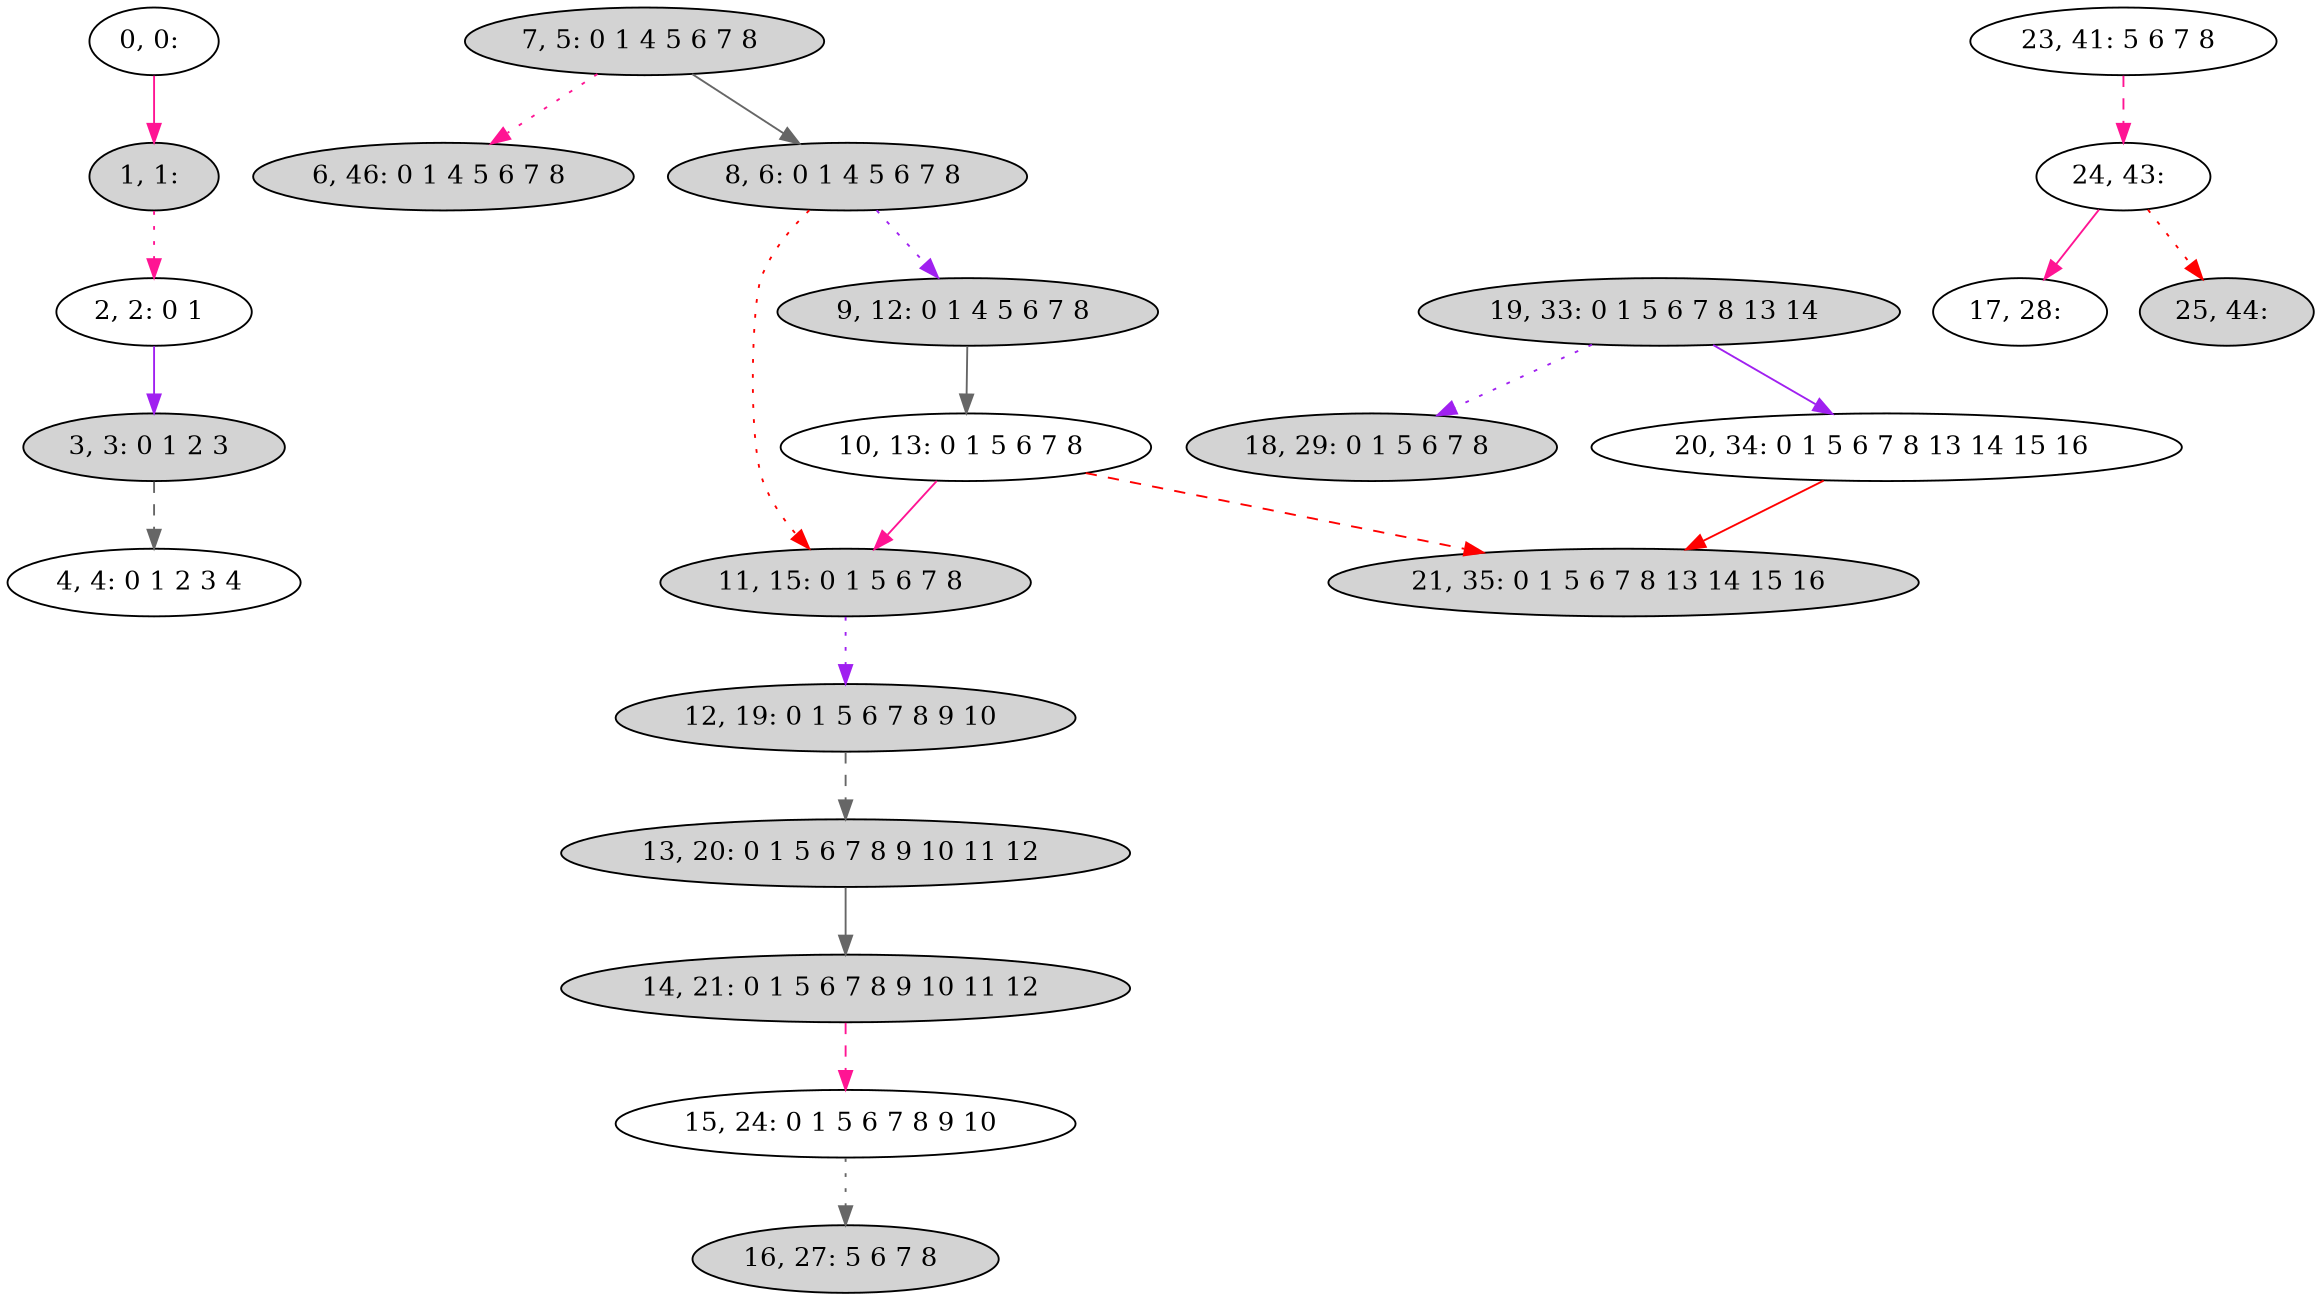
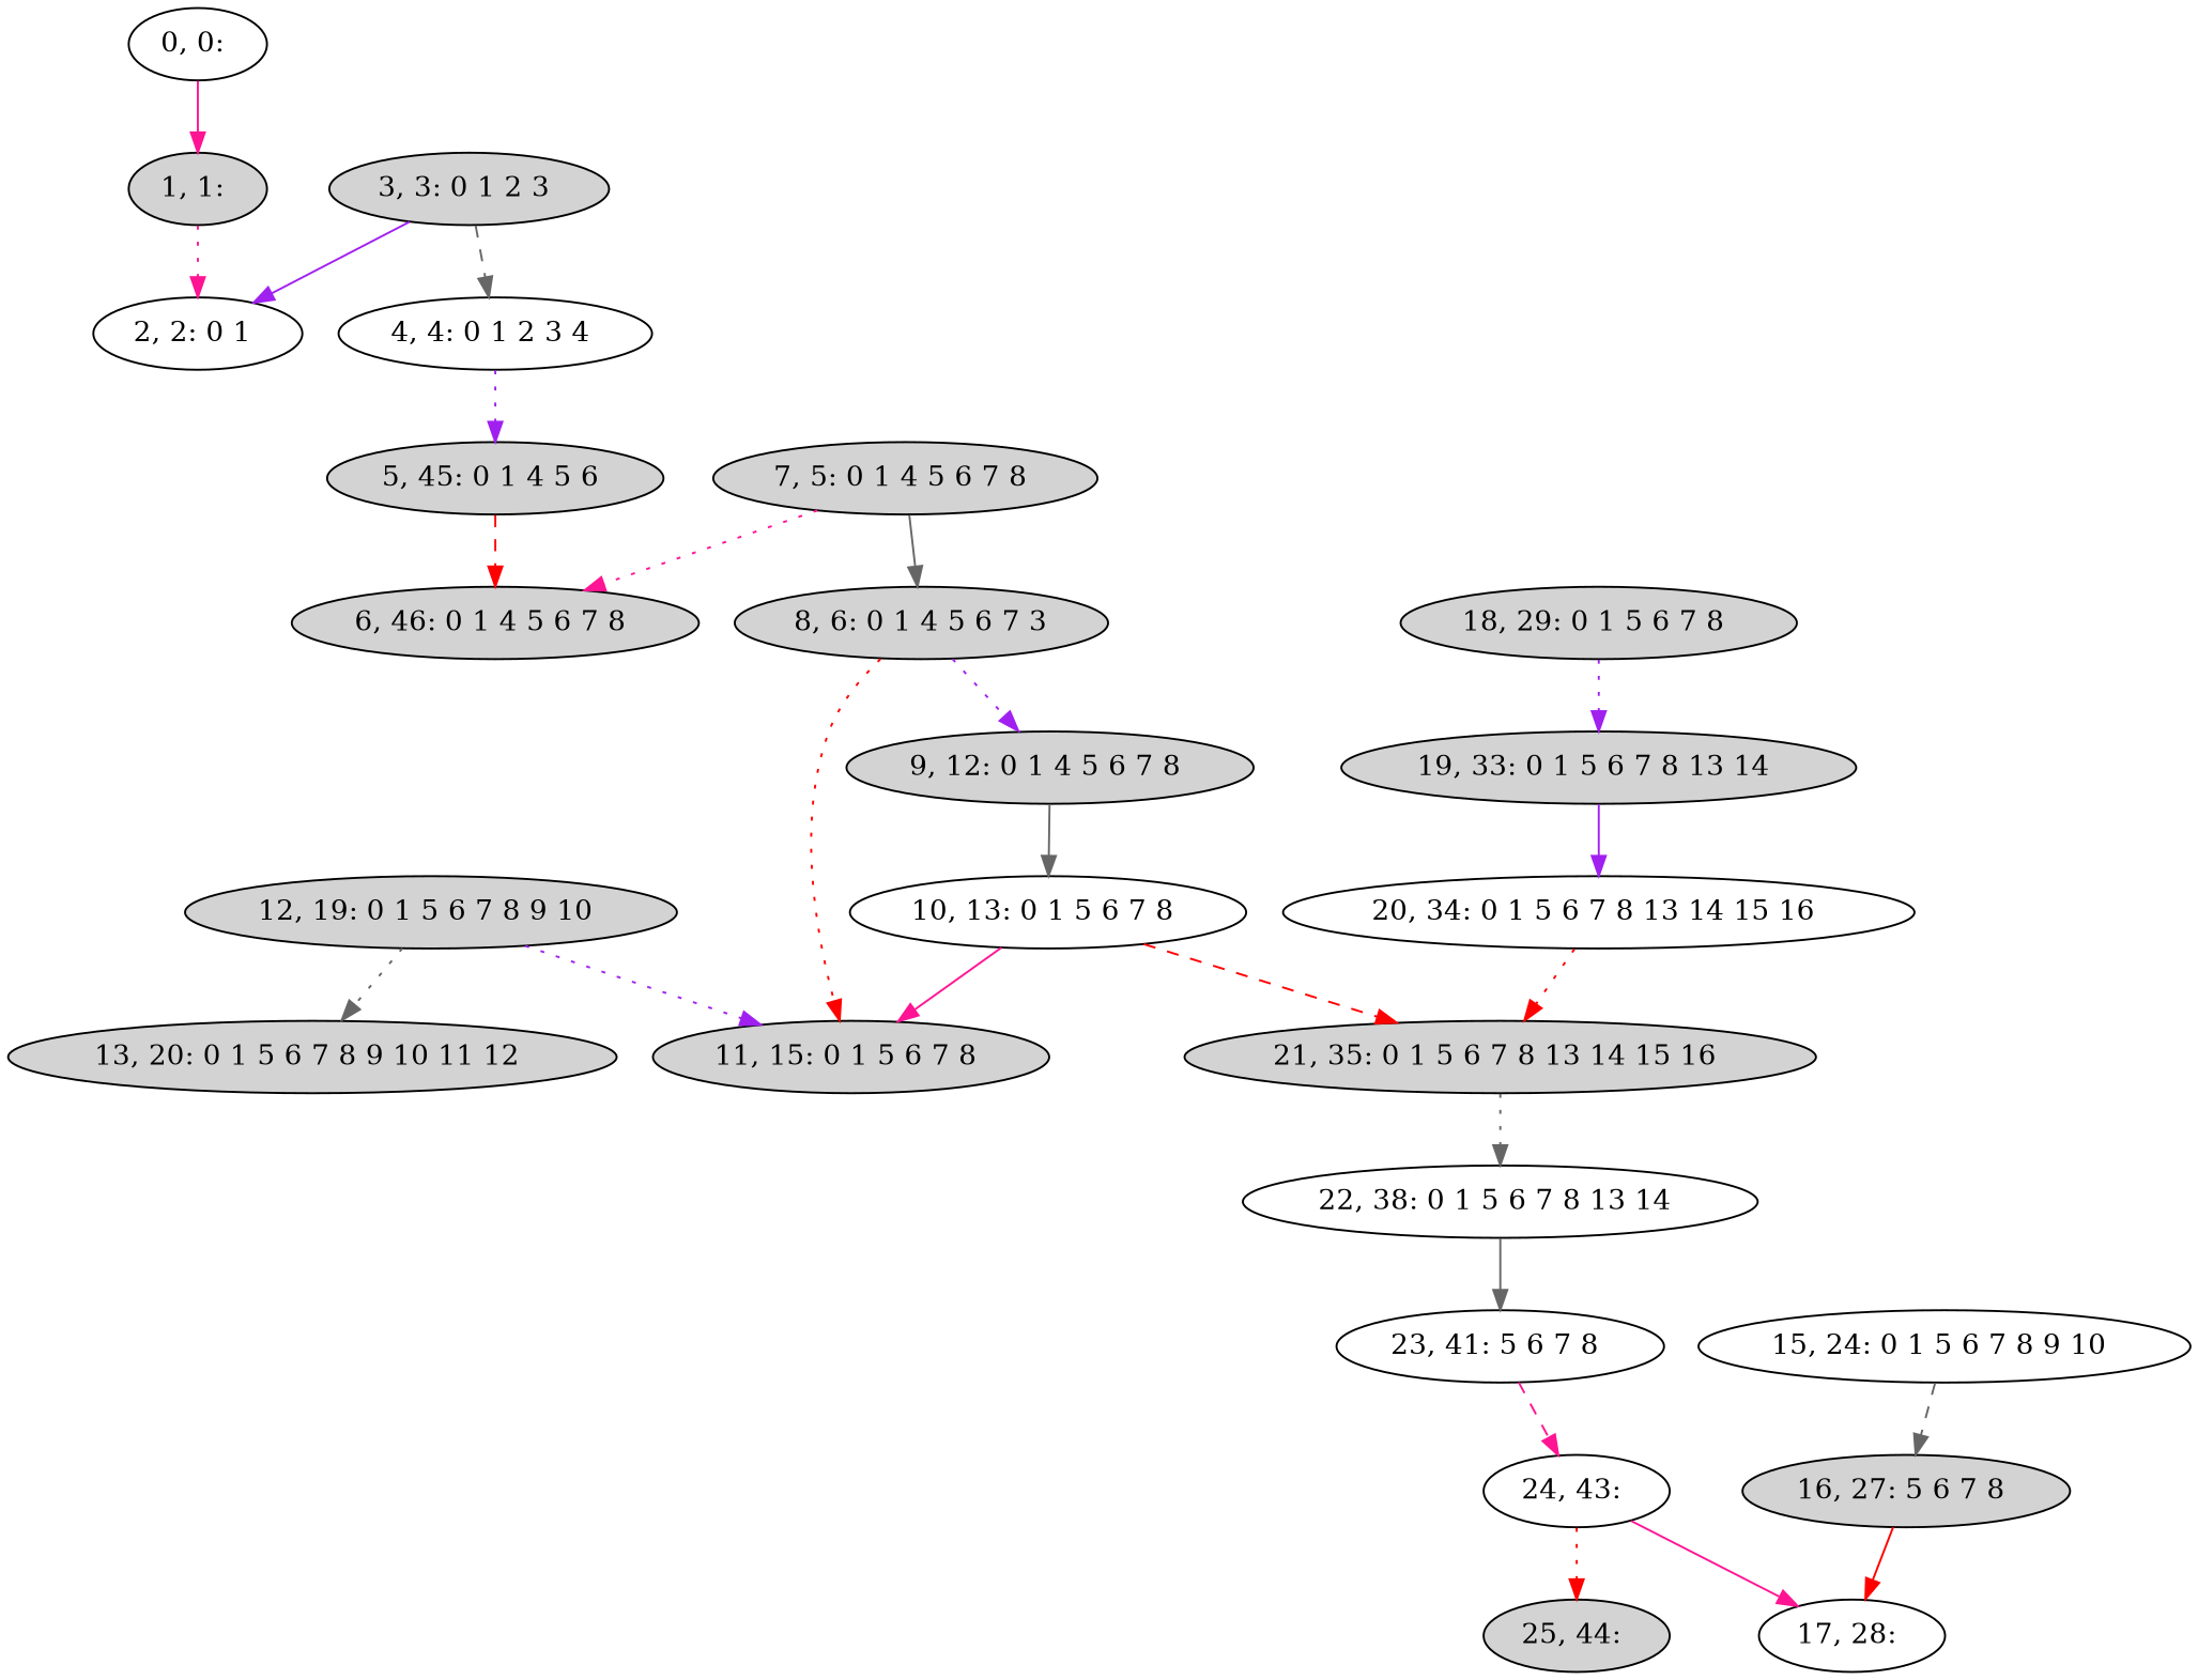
  digraph {
    node [fillcolor=lightgrey style=filled]
    edge [color=gray40 style=dotted]
    n1 [fillcolor=white label="0, 0: "]
    n2 [label="1, 1: "]
    n3 [fillcolor=white label="2, 2: 0 1 "]
    n4 [label="3, 3: 0 1 2 3 "]
    n5 [fillcolor=white label="4, 4: 0 1 2 3 4 "]
+   n6 [label="5, 45: 0 1 4 5 6 "]
    n7 [label="6, 46: 0 1 4 5 6 7 8 "]
    n8 [label="7, 5: 0 1 4 5 6 7 8 "]
-   n9 [label="8, 6: 0 1 4 5 6 7 8 "]
+   n9 [label="8, 6: 0 1 4 5 6 7 3"]
    n10 [label="9, 12: 0 1 4 5 6 7 8 "]
    n11 [label="11, 15: 0 1 5 6 7 8 "]
    n12 [fillcolor=white label="10, 13: 0 1 5 6 7 8 "]
    n13 [label="12, 19: 0 1 5 6 7 8 9 10 "]
    n14 [label="21, 35: 0 1 5 6 7 8 13 14 15 16 "]
    n15 [label="18, 29: 0 1 5 6 7 8 "]
    n16 [label="19, 33: 0 1 5 6 7 8 13 14 "]
    n17 [label="13, 20: 0 1 5 6 7 8 9 10 11 12 "]
-   n18 [label="14, 21: 0 1 5 6 7 8 9 10 11 12 "]
    n19 [fillcolor=white label="15, 24: 0 1 5 6 7 8 9 10 "]
    n20 [label="16, 27: 5 6 7 8 "]
    n21 [fillcolor=white label="17, 28: "]
    n22 [fillcolor=white label="24, 43: "]
    n23 [label="25, 44: "]
    n24 [fillcolor=white label="20, 34: 0 1 5 6 7 8 13 14 15 16 "]
+   n25 [fillcolor=white label="22, 38: 0 1 5 6 7 8 13 14 "]
    n26 [fillcolor=white label="23, 41: 5 6 7 8 "]
    n1 -> n2 [color=deeppink style=solid]
    n2 -> n3 [color=deeppink]
-   n3 -> n4 [color=purple style=solid]
+   n4 -> n3 [color=purple style=solid]
    n4 -> n5 [style=dashed]
+   n5 -> n6 [color=purple]
+   n6 -> n7 [color=red style=dashed]
    n8 -> n7 [color=deeppink]
    n8 -> n9 [style=solid]
    n9 -> n10 [color=purple]
    n9 -> n11 [color=red]
    n10 -> n12 [style=solid]
-   n11 -> n13 [color=purple]
+   n13 -> n11 [color=purple]
    n12 -> n11 [color=deeppink style=solid]
    n12 -> n14 [color=red style=dashed]
-   n13 -> n17 [style=dashed]
-   n16 -> n15 [color=purple]
+   n13 -> n17
+   n14 -> n25
+   n15 -> n16 [color=purple]
    n16 -> n24 [color=purple style=solid]
-   n17 -> n18 [style=solid]
-   n18 -> n19 [color=deeppink style=dashed]
-   n19 -> n20
+   n19 -> n20 [style=dashed]
+   n20 -> n21 [color=red style=solid]
    n22 -> n21 [color=deeppink style=solid]
    n22 -> n23 [color=red]
-   n24 -> n14 [color=red style=solid]
+   n24 -> n14 [color=red]
+   n25 -> n26 [style=solid]
    n26 -> n22 [color=deeppink style=dashed]
  }
